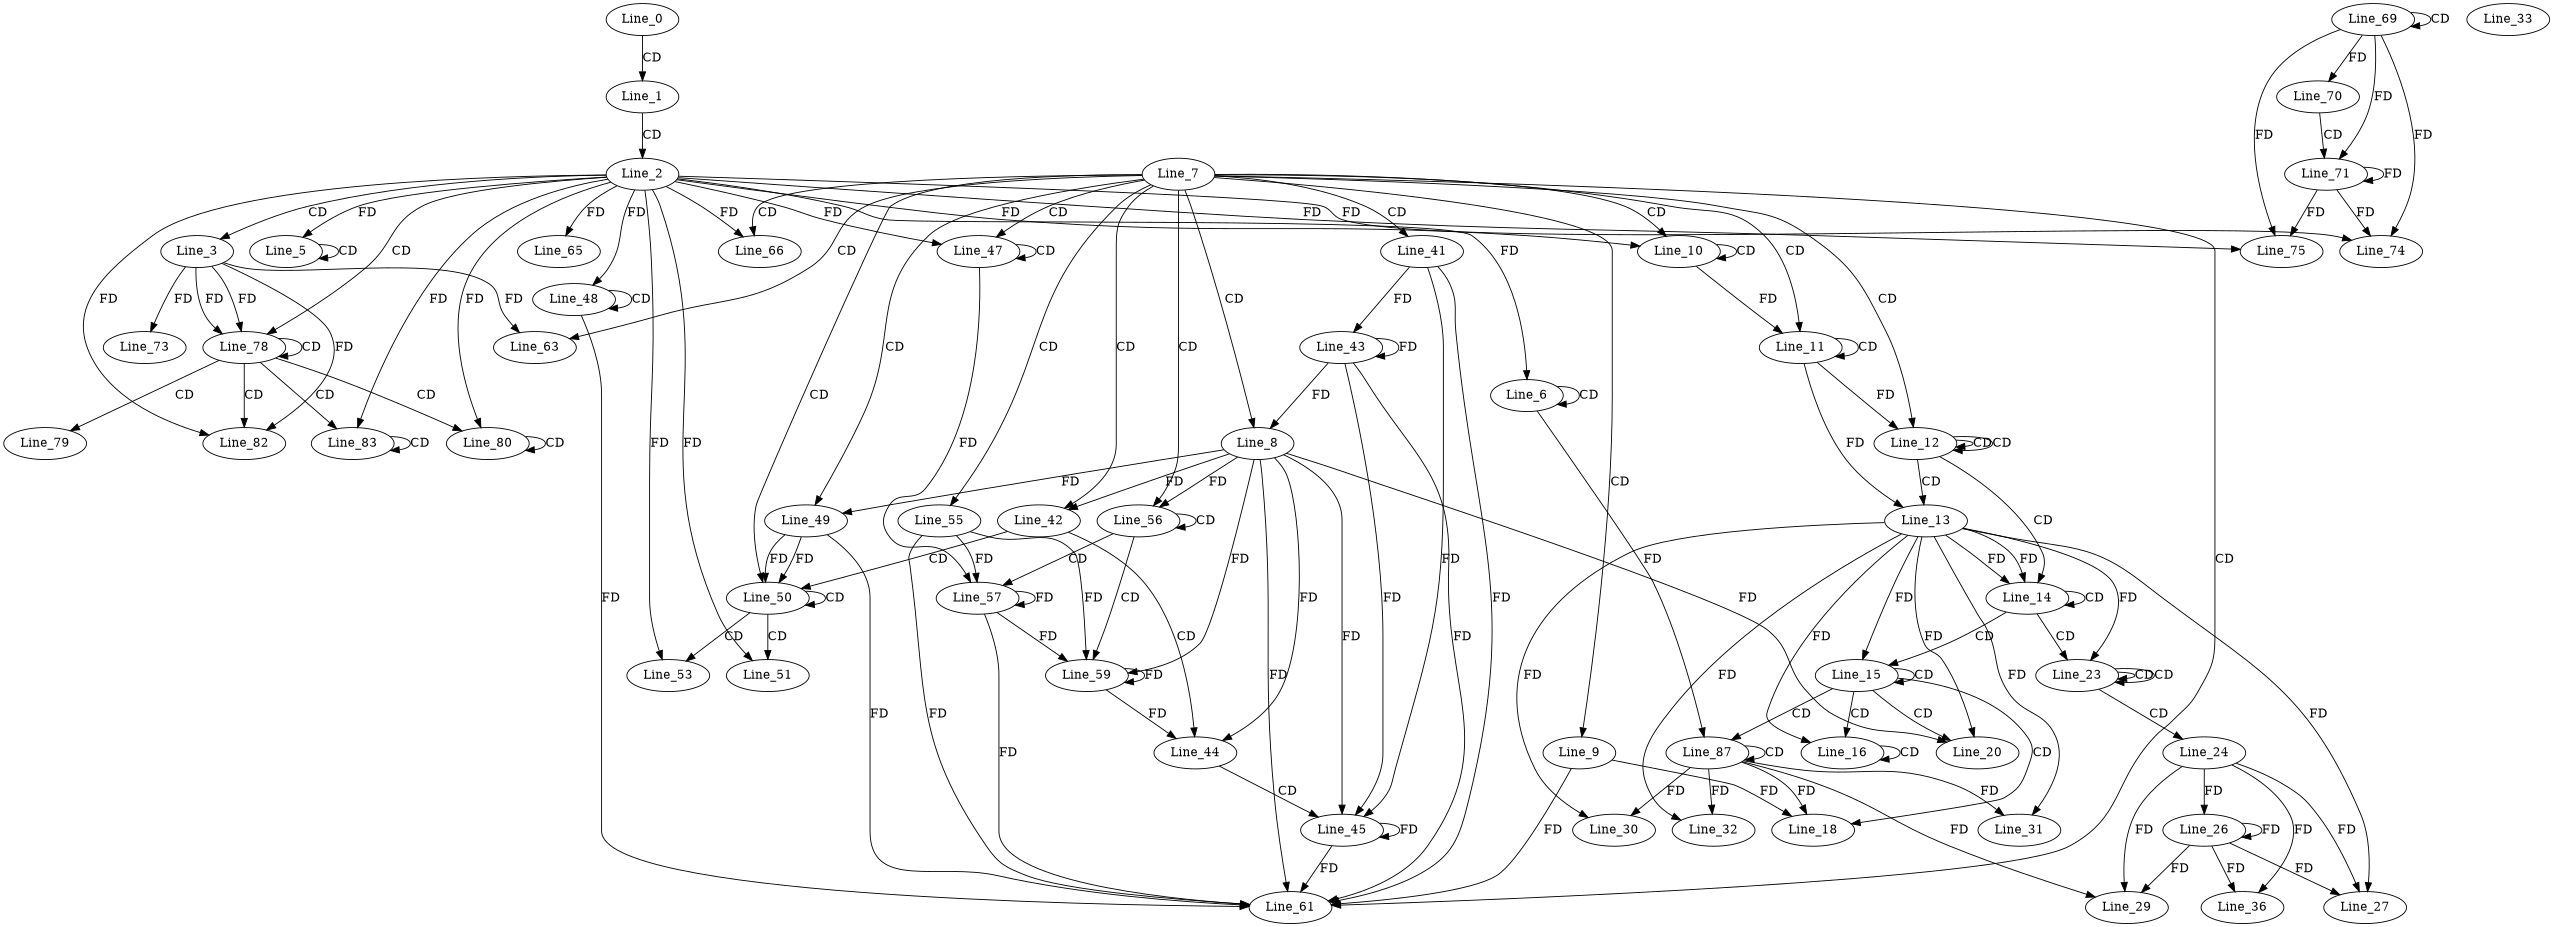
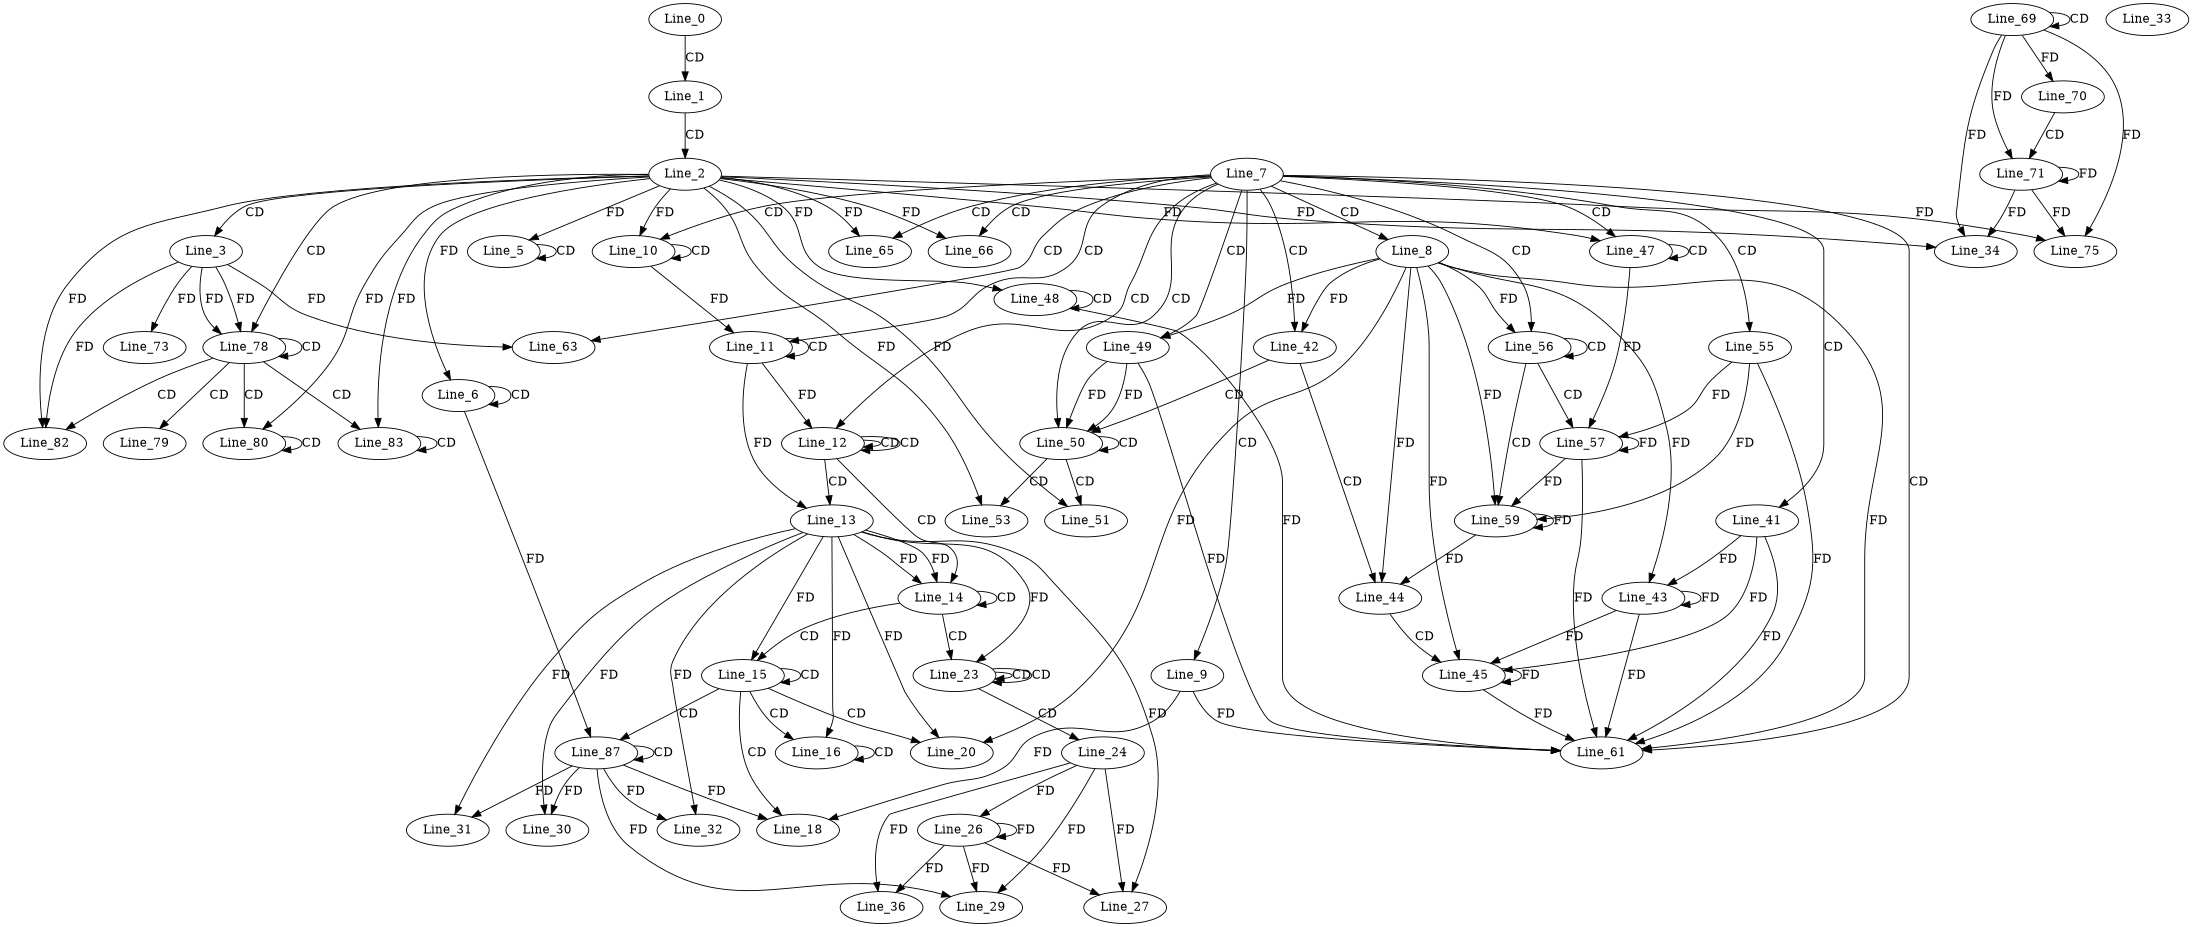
  digraph {
    Line_0
    Line_1
    Line_2
    Line_3
    Line_5
    Line_6
    Line_10
    Line_47
    Line_48
    Line_51
    Line_53
    Line_65
    Line_66
-   Line_74
+   Line_74 [label=Line_34]
    Line_75
    Line_78
    Line_80
    Line_82
    Line_83
    Line_63
    Line_73
    n22 [label=Line_87]
    Line_11
    Line_57
    Line_61
    Line_79
    Line_18
    Line_30
    Line_31
    Line_32
    Line_29
    Line_7
    Line_8
    Line_9
    Line_12
    Line_41
    Line_42
    Line_49
    Line_50
    Line_55
    Line_56
    Line_20
    Line_43
    Line_44
    Line_45
    Line_59
    Line_13
    Line_14
    Line_15
    Line_16
    Line_23
    Line_27
    Line_24
    Line_26
    Line_36
    Line_33
    Line_69
    Line_70
    Line_71
    Line_0 -> Line_1 [label=CD]
    Line_1 -> Line_2 [label=CD]
    Line_2 -> Line_3 [label=CD]
    Line_2 -> Line_5 [label=FD]
    Line_2 -> Line_6 [label=FD]
    Line_2 -> Line_10 [label=FD]
    Line_2 -> Line_47 [label=FD]
    Line_2 -> Line_48 [label=FD]
    Line_2 -> Line_51 [label=FD]
    Line_2 -> Line_53 [label=FD]
    Line_2 -> Line_65 [label=FD]
    Line_2 -> Line_66 [label=FD]
    Line_2 -> Line_74 [label=FD]
    Line_2 -> Line_75 [label=FD]
    Line_2 -> Line_78 [label=CD]
    Line_2 -> Line_80 [label=FD]
    Line_2 -> Line_82 [label=FD]
    Line_2 -> Line_83 [label=FD]
    Line_3 -> Line_78 [label=FD]
    Line_3 -> Line_78 [label=FD]
    Line_3 -> Line_82 [label=FD]
    Line_3 -> Line_63 [label=FD]
    Line_3 -> Line_73 [label=FD]
    Line_5 -> Line_5 [label=CD]
    Line_6 -> Line_6 [label=CD]
    Line_6 -> n22 [label=FD]
    Line_10 -> Line_10 [label=CD]
    Line_10 -> Line_11 [label=FD]
    Line_47 -> Line_47 [label=CD]
    Line_47 -> Line_57 [label=FD]
    Line_48 -> Line_48 [label=CD]
    Line_48 -> Line_61 [label=FD]
    Line_78 -> Line_78 [label=CD]
    Line_78 -> Line_80 [label=CD]
    Line_78 -> Line_82 [label=CD]
    Line_78 -> Line_83 [label=CD]
    Line_78 -> Line_79 [label=CD]
    Line_80 -> Line_80 [label=CD]
    Line_83 -> Line_83 [label=CD]
    n22 -> n22 [label=CD]
    n22 -> Line_18 [label=FD]
    n22 -> Line_30 [label=FD]
    n22 -> Line_31 [label=FD]
    n22 -> Line_32 [label=FD]
    n22 -> Line_29 [label=FD]
    Line_11 -> Line_11 [label=CD]
    Line_11 -> Line_12 [label=FD]
    Line_11 -> Line_13 [label=FD]
    Line_57 -> Line_57 [label=FD]
    Line_57 -> Line_61 [label=FD]
    Line_57 -> Line_59 [label=FD]
    Line_7 -> Line_10 [label=CD]
    Line_7 -> Line_47 [label=CD]
+   Line_7 -> Line_65 [label=CD]
    Line_7 -> Line_66 [label=CD]
    Line_7 -> Line_63 [label=CD]
    Line_7 -> Line_11 [label=CD]
    Line_7 -> Line_61 [label=CD]
    Line_7 -> Line_8 [label=CD]
    Line_7 -> Line_9 [label=CD]
    Line_7 -> Line_12 [label=CD]
    Line_7 -> Line_41 [label=CD]
    Line_7 -> Line_42 [label=CD]
    Line_7 -> Line_49 [label=CD]
    Line_7 -> Line_50 [label=CD]
    Line_7 -> Line_55 [label=CD]
    Line_7 -> Line_56 [label=CD]
    Line_8 -> Line_61 [label=FD]
    Line_8 -> Line_42 [label=FD]
    Line_8 -> Line_49 [label=FD]
    Line_8 -> Line_56 [label=FD]
    Line_8 -> Line_20 [label=FD]
-   Line_43 -> Line_8 [label=FD]
+   Line_8 -> Line_43 [label=FD]
    Line_8 -> Line_44 [label=FD]
    Line_8 -> Line_45 [label=FD]
    Line_8 -> Line_59 [label=FD]
    Line_9 -> Line_61 [label=FD]
    Line_9 -> Line_18 [label=FD]
    Line_12 -> Line_12 [label=CD]
    Line_12 -> Line_12 [label=CD]
    Line_12 -> Line_13 [label=CD]
    Line_12 -> Line_14 [label=CD]
    Line_41 -> Line_61 [label=FD]
    Line_41 -> Line_43 [label=FD]
    Line_41 -> Line_45 [label=FD]
    Line_42 -> Line_50 [label=CD]
    Line_42 -> Line_44 [label=CD]
    Line_49 -> Line_61 [label=FD]
    Line_49 -> Line_50 [label=FD]
    Line_49 -> Line_50 [label=FD]
    Line_50 -> Line_51 [label=CD]
    Line_50 -> Line_53 [label=CD]
    Line_50 -> Line_50 [label=CD]
    Line_55 -> Line_57 [label=FD]
    Line_55 -> Line_61 [label=FD]
    Line_55 -> Line_59 [label=FD]
    Line_56 -> Line_57 [label=CD]
    Line_56 -> Line_56 [label=CD]
    Line_56 -> Line_59 [label=CD]
    Line_43 -> Line_61 [label=FD]
    Line_43 -> Line_43 [label=FD]
    Line_43 -> Line_45 [label=FD]
    Line_44 -> Line_45 [label=CD]
    Line_45 -> Line_61 [label=FD]
    Line_45 -> Line_45 [label=FD]
    Line_59 -> Line_44 [label=FD]
    Line_59 -> Line_59 [label=FD]
    Line_13 -> Line_30 [label=FD]
    Line_13 -> Line_31 [label=FD]
    Line_13 -> Line_32 [label=FD]
    Line_13 -> Line_20 [label=FD]
    Line_13 -> Line_14 [label=FD]
    Line_13 -> Line_14 [label=FD]
    Line_13 -> Line_15 [label=FD]
    Line_13 -> Line_16 [label=FD]
    Line_13 -> Line_23 [label=FD]
    Line_13 -> Line_27 [label=FD]
    Line_14 -> Line_14 [label=CD]
    Line_14 -> Line_15 [label=CD]
    Line_14 -> Line_23 [label=CD]
    Line_15 -> n22 [label=CD]
    Line_15 -> Line_18 [label=CD]
    Line_15 -> Line_20 [label=CD]
    Line_15 -> Line_15 [label=CD]
    Line_15 -> Line_16 [label=CD]
    Line_16 -> Line_16 [label=CD]
    Line_23 -> Line_23 [label=CD]
    Line_23 -> Line_23 [label=CD]
    Line_23 -> Line_24 [label=CD]
    Line_24 -> Line_29 [label=FD]
    Line_24 -> Line_27 [label=FD]
    Line_24 -> Line_26 [label=FD]
    Line_24 -> Line_36 [label=FD]
    Line_26 -> Line_29 [label=FD]
    Line_26 -> Line_27 [label=FD]
    Line_26 -> Line_26 [label=FD]
    Line_26 -> Line_36 [label=FD]
    Line_69 -> Line_74 [label=FD]
    Line_69 -> Line_75 [label=FD]
    Line_69 -> Line_69 [label=CD]
    Line_69 -> Line_70 [label=FD]
    Line_69 -> Line_71 [label=FD]
    Line_70 -> Line_71 [label=CD]
    Line_71 -> Line_74 [label=FD]
    Line_71 -> Line_75 [label=FD]
    Line_71 -> Line_71 [label=FD]
  }
